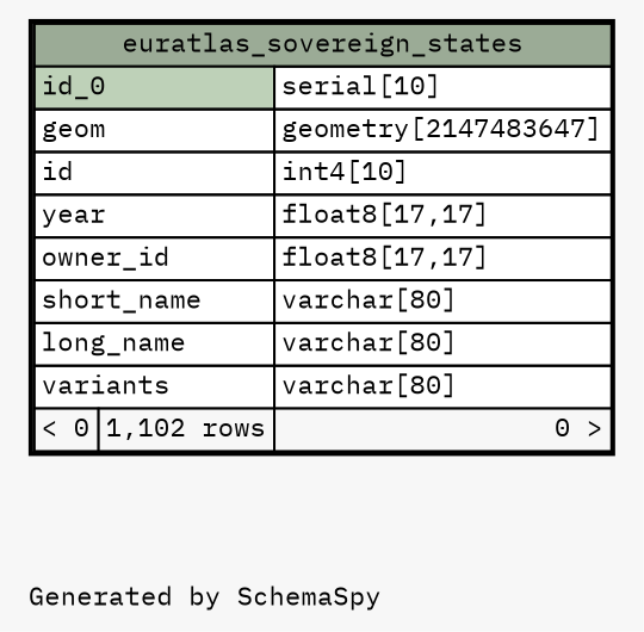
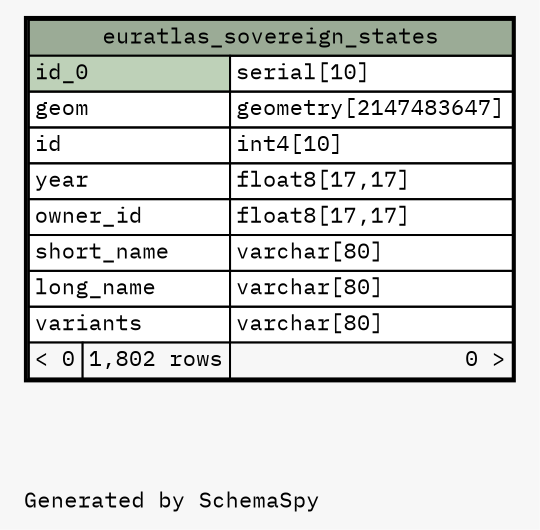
  digraph {
    bgcolor="#f7f7f7"
    fontname="IBM Plex Mono"
    fontsize=11
    label="\nGenerated by SchemaSpy"
    labeljust=l
    nodesep=0.18
    rankdir=RL
    ranksep=0.46
-   n1 [fontname="IBM Plex Mono" fontsize=11 label=<     <TABLE BORDER="2" CELLBORDER="1" CELLSPACING="0" BGCOLOR="#ffffff">       <TR><TD COLSPAN="3" BGCOLOR="#9bab96" ALIGN="CENTER">euratlas_sovereign_states</TD></TR>       <TR><TD PORT="id_0" COLSPAN="2" BGCOLOR="#bed1b8" ALIGN="LEFT">id_0</TD><TD PORT="id_0.type" ALIGN="LEFT">serial[10]</TD></TR>       <TR><TD PORT="geom" COLSPAN="2" ALIGN="LEFT">geom</TD><TD PORT="geom.type" ALIGN="LEFT">geometry[2147483647]</TD></TR>       <TR><TD PORT="id" COLSPAN="2" ALIGN="LEFT">id</TD><TD PORT="id.type" ALIGN="LEFT">int4[10]</TD></TR>       <TR><TD PORT="year" COLSPAN="2" ALIGN="LEFT">year</TD><TD PORT="year.type" ALIGN="LEFT">float8[17,17]</TD></TR>       <TR><TD PORT="owner_id" COLSPAN="2" ALIGN="LEFT">owner_id</TD><TD PORT="owner_id.type" ALIGN="LEFT">float8[17,17]</TD></TR>       <TR><TD PORT="short_name" COLSPAN="2" ALIGN="LEFT">short_name</TD><TD PORT="short_name.type" ALIGN="LEFT">varchar[80]</TD></TR>       <TR><TD PORT="long_name" COLSPAN="2" ALIGN="LEFT">long_name</TD><TD PORT="long_name.type" ALIGN="LEFT">varchar[80]</TD></TR>       <TR><TD PORT="variants" COLSPAN="2" ALIGN="LEFT">variants</TD><TD PORT="variants.type" ALIGN="LEFT">varchar[80]</TD></TR>       <TR><TD ALIGN="LEFT" BGCOLOR="#f7f7f7">&lt; 0</TD><TD ALIGN="RIGHT" BGCOLOR="#f7f7f7">1,102 rows</TD><TD ALIGN="RIGHT" BGCOLOR="#f7f7f7">0 &gt;</TD></TR>     </TABLE>> shape=plaintext]
+   n1 [fontname="IBM Plex Mono" fontsize=11 label=<     <TABLE BORDER="2" CELLBORDER="1" CELLSPACING="0" BGCOLOR="#ffffff">       <TR><TD COLSPAN="3" BGCOLOR="#9bab96" ALIGN="CENTER">euratlas_sovereign_states</TD></TR>       <TR><TD PORT="id_0" COLSPAN="2" BGCOLOR="#bed1b8" ALIGN="LEFT">id_0</TD><TD PORT="id_0.type" ALIGN="LEFT">serial[10]</TD></TR>       <TR><TD PORT="geom" COLSPAN="2" ALIGN="LEFT">geom</TD><TD PORT="geom.type" ALIGN="LEFT">geometry[2147483647]</TD></TR>       <TR><TD PORT="id" COLSPAN="2" ALIGN="LEFT">id</TD><TD PORT="id.type" ALIGN="LEFT">int4[10]</TD></TR>       <TR><TD PORT="year" COLSPAN="2" ALIGN="LEFT">year</TD><TD PORT="year.type" ALIGN="LEFT">float8[17,17]</TD></TR>       <TR><TD PORT="owner_id" COLSPAN="2" ALIGN="LEFT">owner_id</TD><TD PORT="owner_id.type" ALIGN="LEFT">float8[17,17]</TD></TR>       <TR><TD PORT="short_name" COLSPAN="2" ALIGN="LEFT">short_name</TD><TD PORT="short_name.type" ALIGN="LEFT">varchar[80]</TD></TR>       <TR><TD PORT="long_name" COLSPAN="2" ALIGN="LEFT">long_name</TD><TD PORT="long_name.type" ALIGN="LEFT">varchar[80]</TD></TR>       <TR><TD PORT="variants" COLSPAN="2" ALIGN="LEFT">variants</TD><TD PORT="variants.type" ALIGN="LEFT">varchar[80]</TD></TR>       <TR><TD ALIGN="LEFT" BGCOLOR="#f7f7f7">&lt; 0</TD><TD ALIGN="RIGHT" BGCOLOR="#f7f7f7">1,802 rows</TD><TD ALIGN="RIGHT" BGCOLOR="#f7f7f7">0 &gt;</TD></TR>     </TABLE>> shape=plaintext]
  }
